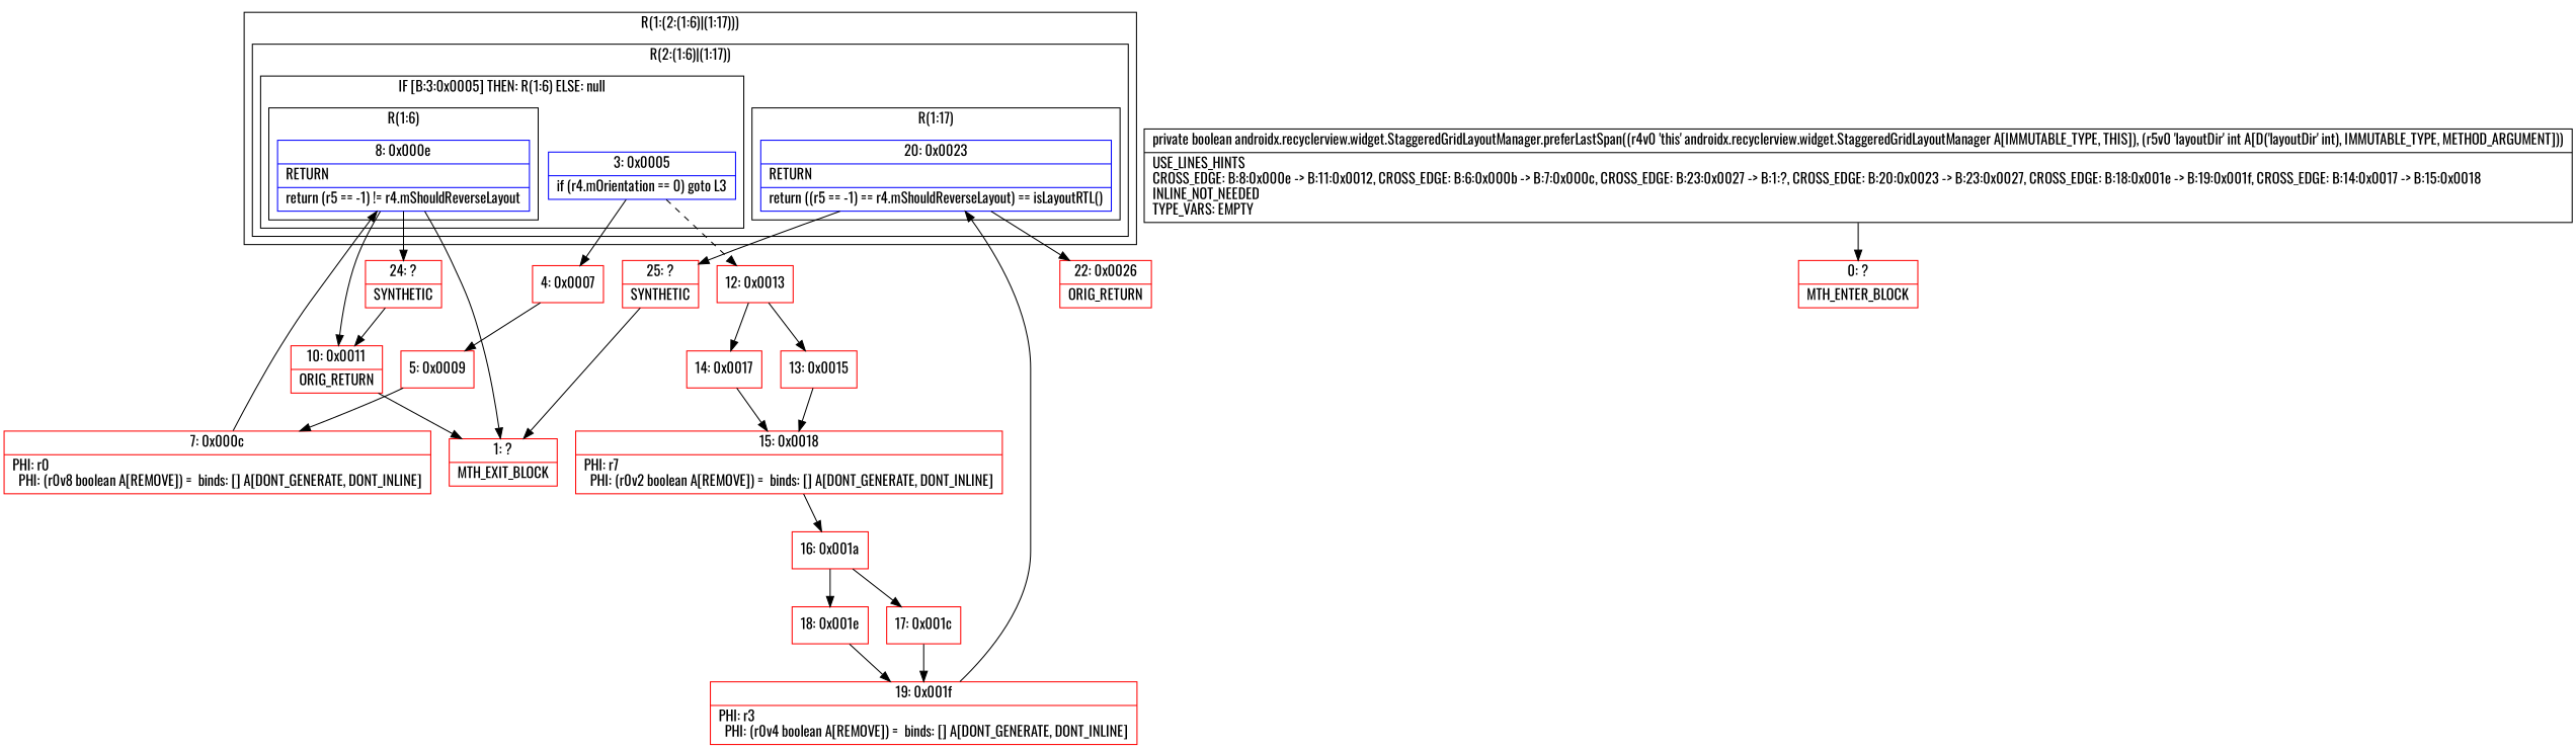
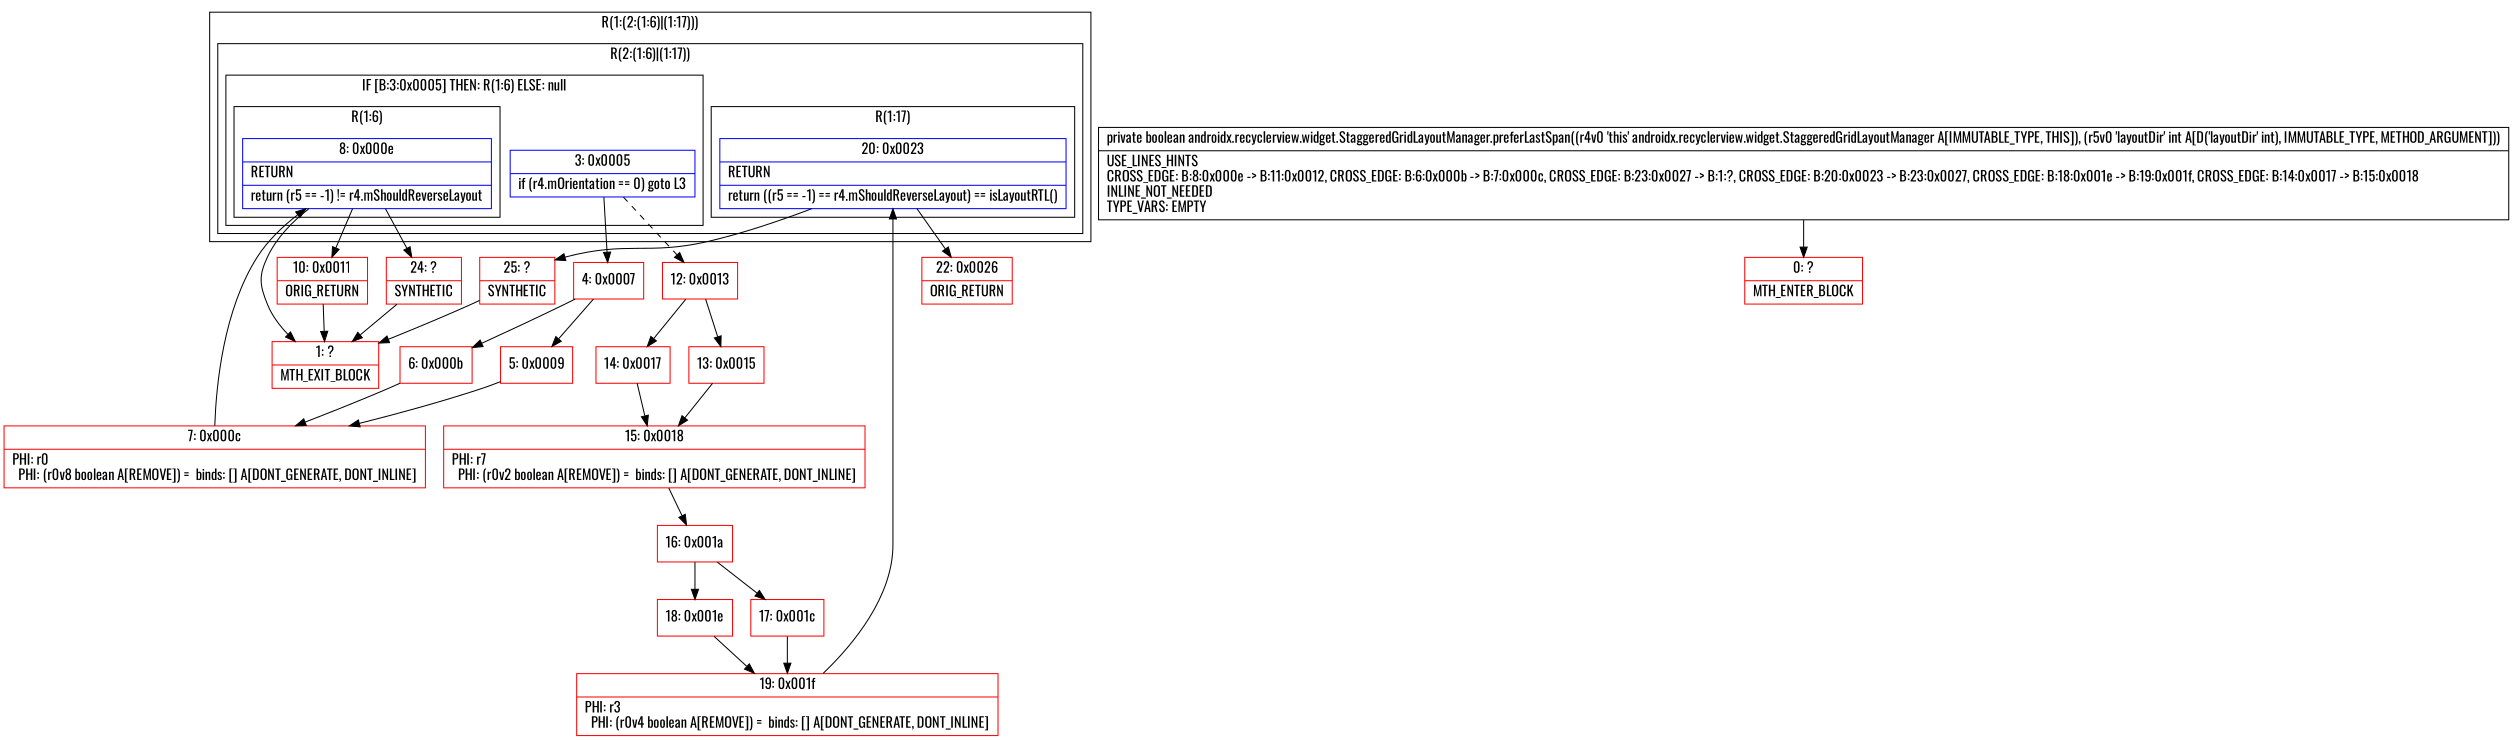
  digraph {
    fontname=Oswald
    node [color=red fontname=Oswald shape=record]
    edge [fontname=Oswald]
    n1 [color=blue label="{8\:\ 0x000e|RETURN\l|return (r5 == \-1) != r4.mShouldReverseLayout\l}"]
    n2 [color=blue label="{3\:\ 0x0005|if (r4.mOrientation == 0) goto L3\l}"]
    n3 [color=blue label="{20\:\ 0x0023|RETURN\l|return ((r5 == \-1) == r4.mShouldReverseLayout) == isLayoutRTL()\l}"]
    n4 [label="{10\:\ 0x0011|ORIG_RETURN\l}"]
    n5 [label="{24\:\ ?|SYNTHETIC\l}"]
    n6 [label="{1\:\ ?|MTH_EXIT_BLOCK\l}"]
    n7 [label="{4\:\ 0x0007}"]
    n8 [label="{12\:\ 0x0013}"]
    n9 [label="{22\:\ 0x0026|ORIG_RETURN\l}"]
    n10 [label="{25\:\ ?|SYNTHETIC\l}"]
    n11 [label="{5\:\ 0x0009}"]
+   n12 [label="{6\:\ 0x000b}"]
    n13 [label="{13\:\ 0x0015}"]
    n14 [label="{14\:\ 0x0017}"]
    n15 [label="{0\:\ ?|MTH_ENTER_BLOCK\l}"]
    n16 [label="{7\:\ 0x000c|PHI: r0 \l  PHI: (r0v8 boolean A[REMOVE]) =  binds: [] A[DONT_GENERATE, DONT_INLINE]\l}"]
    n17 [label="{15\:\ 0x0018|PHI: r7 \l  PHI: (r0v2 boolean A[REMOVE]) =  binds: [] A[DONT_GENERATE, DONT_INLINE]\l}"]
    n18 [label="{16\:\ 0x001a}"]
    n19 [label="{17\:\ 0x001c}"]
    n20 [label="{18\:\ 0x001e}"]
    n21 [label="{19\:\ 0x001f|PHI: r3 \l  PHI: (r0v4 boolean A[REMOVE]) =  binds: [] A[DONT_GENERATE, DONT_INLINE]\l}"]
    n22 [label="{private boolean androidx.recyclerview.widget.StaggeredGridLayoutManager.preferLastSpan((r4v0 'this' androidx.recyclerview.widget.StaggeredGridLayoutManager A[IMMUTABLE_TYPE, THIS]), (r5v0 'layoutDir' int A[D('layoutDir' int), IMMUTABLE_TYPE, METHOD_ARGUMENT]))  | USE_LINES_HINTS\lCROSS_EDGE: B:8:0x000e \-\> B:11:0x0012, CROSS_EDGE: B:6:0x000b \-\> B:7:0x000c, CROSS_EDGE: B:23:0x0027 \-\> B:1:?, CROSS_EDGE: B:20:0x0023 \-\> B:23:0x0027, CROSS_EDGE: B:18:0x001e \-\> B:19:0x001f, CROSS_EDGE: B:14:0x0017 \-\> B:15:0x0018\lINLINE_NOT_NEEDED\lTYPE_VARS: EMPTY\l}" color=""]
    subgraph cluster_1 {
      label="R(1:(2:(1:6)|(1:17)))"
      subgraph cluster_2 {
        label="R(2:(1:6)|(1:17))"
        subgraph cluster_3 {
          label="IF [B:3:0x0005] THEN: R(1:6) ELSE: null"
          n2
          subgraph cluster_4 {
            label="R(1:6)"
            n1
          }
        }
        subgraph cluster_5 {
          label="R(1:17)"
          n3
        }
      }
    }
    n1 -> n4
    n1 -> n5
    n1 -> n6
    n2 -> n7
    n2 -> n8 [style=dashed]
    n3 -> n9
    n3 -> n10
    n4 -> n6
-   n5 -> n4
+   n5 -> n6
    n7 -> n11
+   n7 -> n12
    n8 -> n13
    n8 -> n14
    n10 -> n6
    n11 -> n16
+   n12 -> n16
    n13 -> n17
    n14 -> n17
    n16 -> n1
    n17 -> n18
    n18 -> n19
    n18 -> n20
    n19 -> n21
    n20 -> n21
    n21 -> n3
    n22 -> n15
  }
